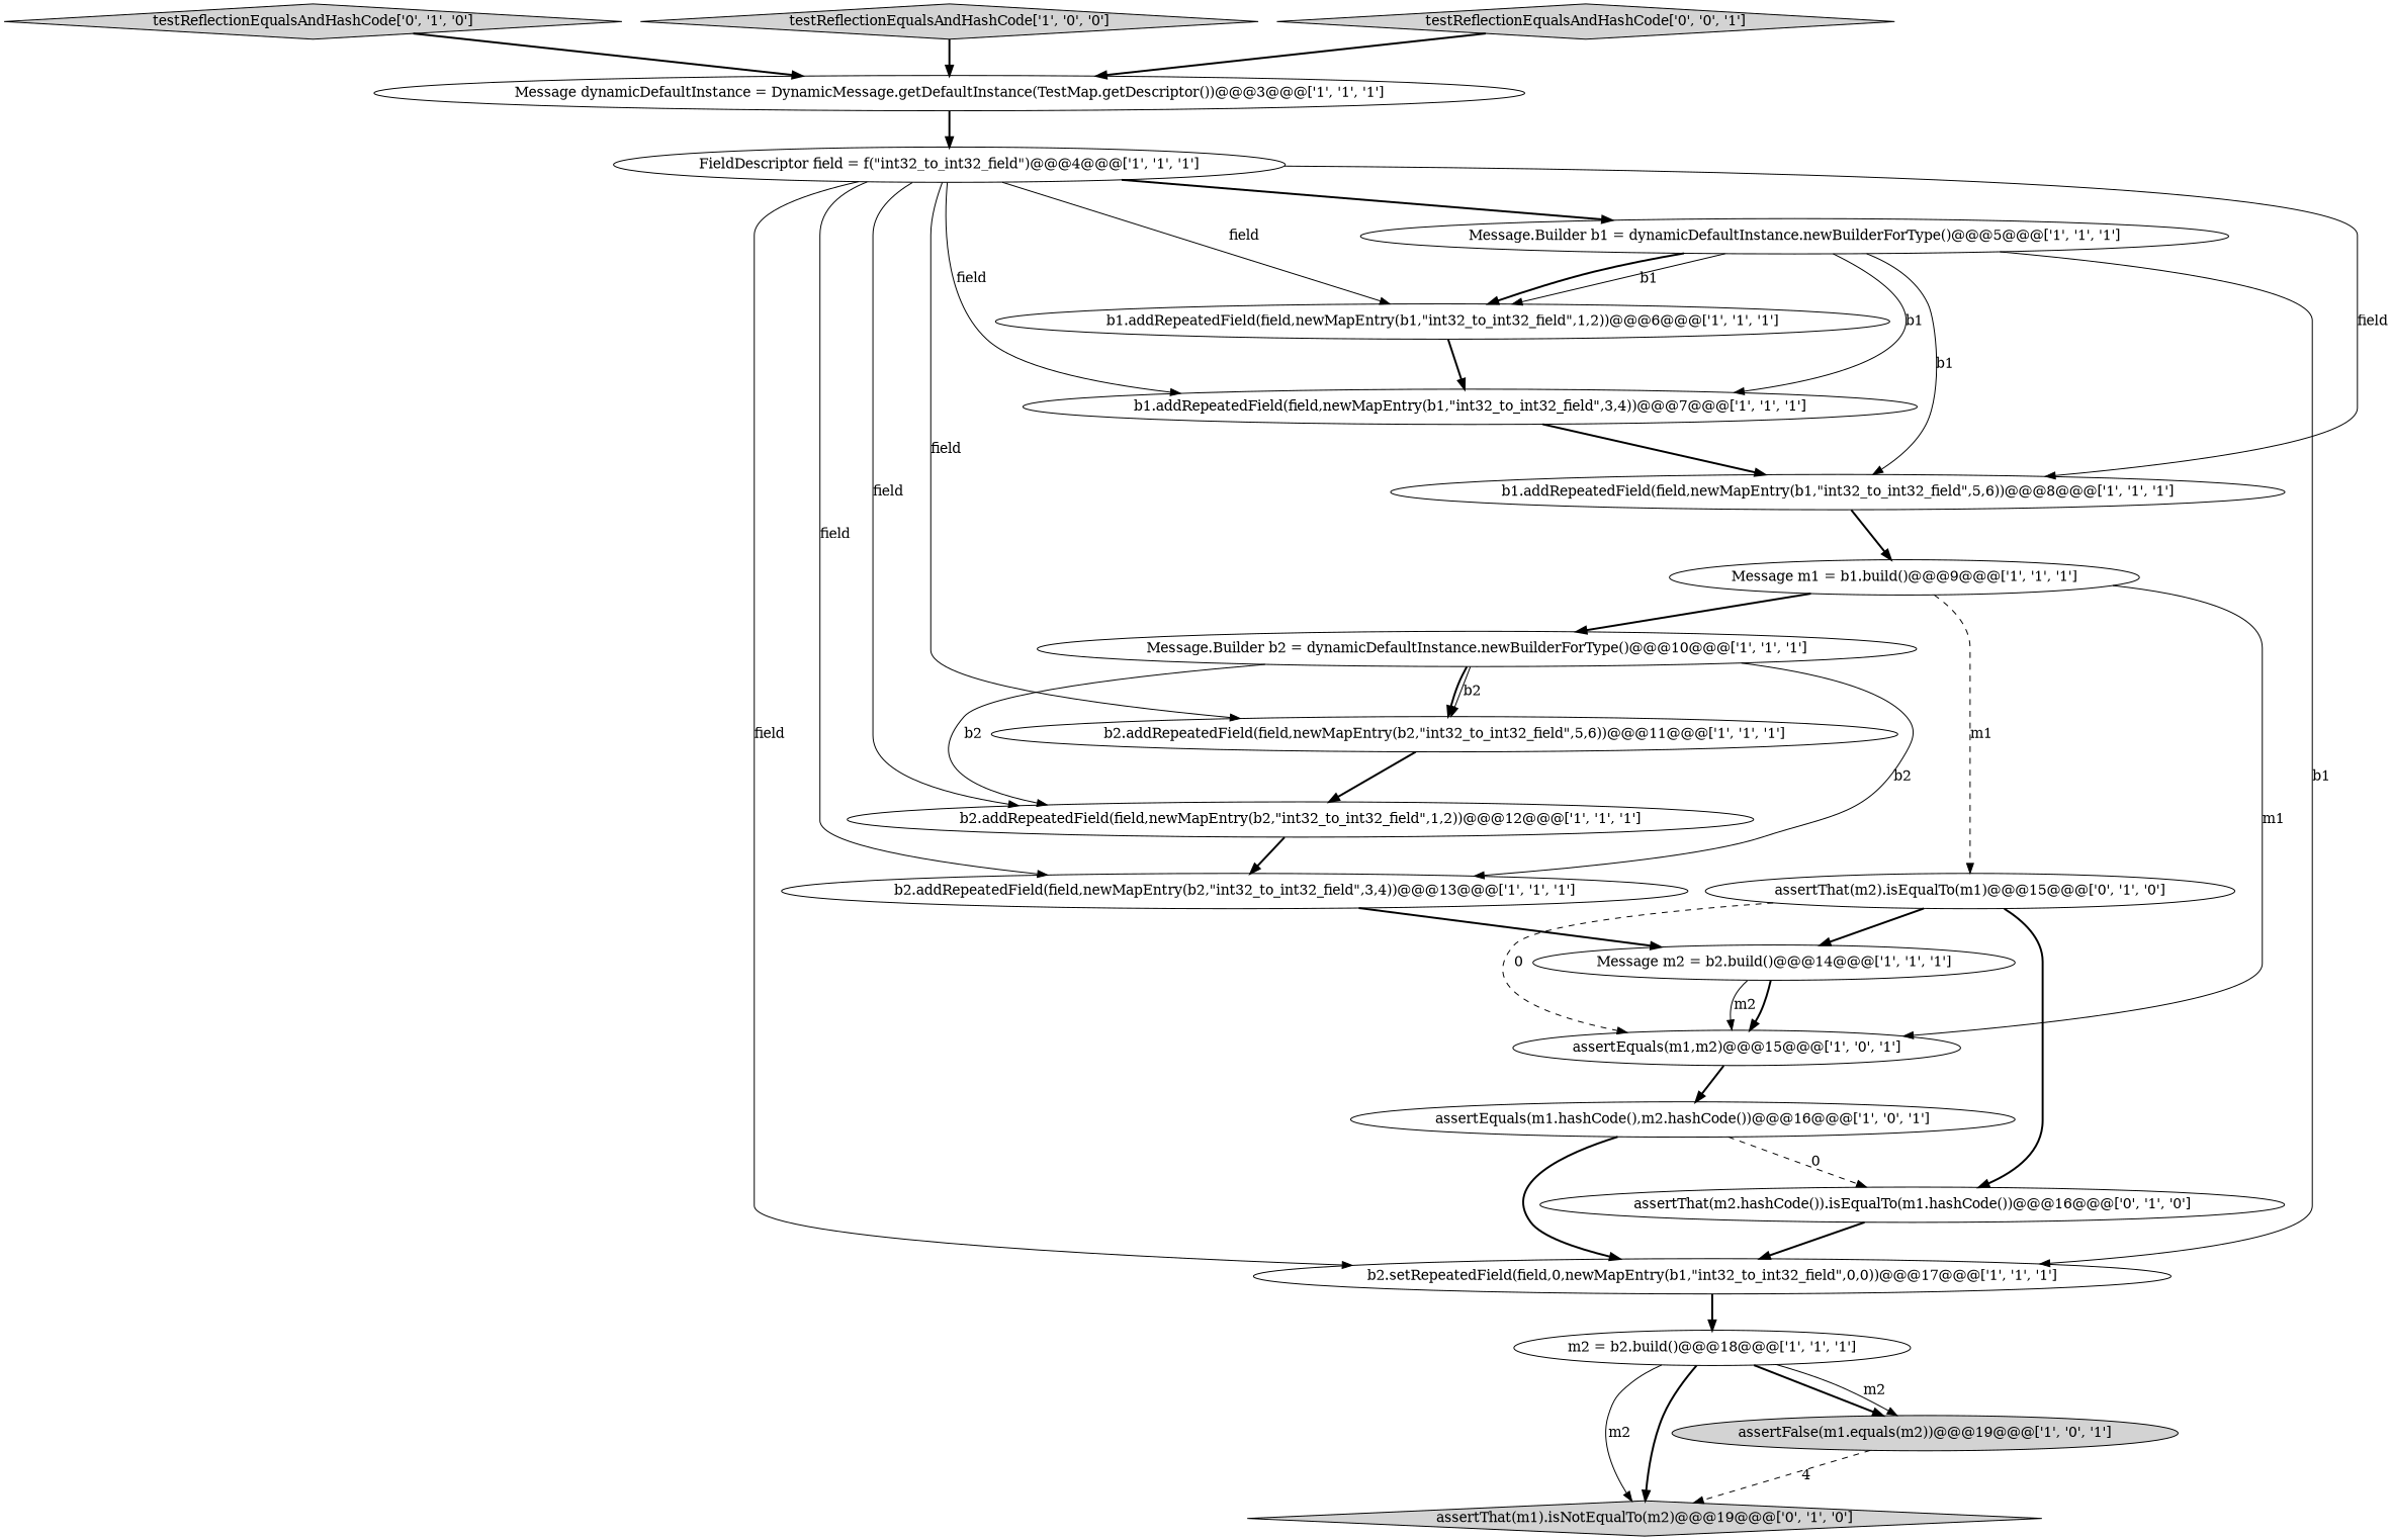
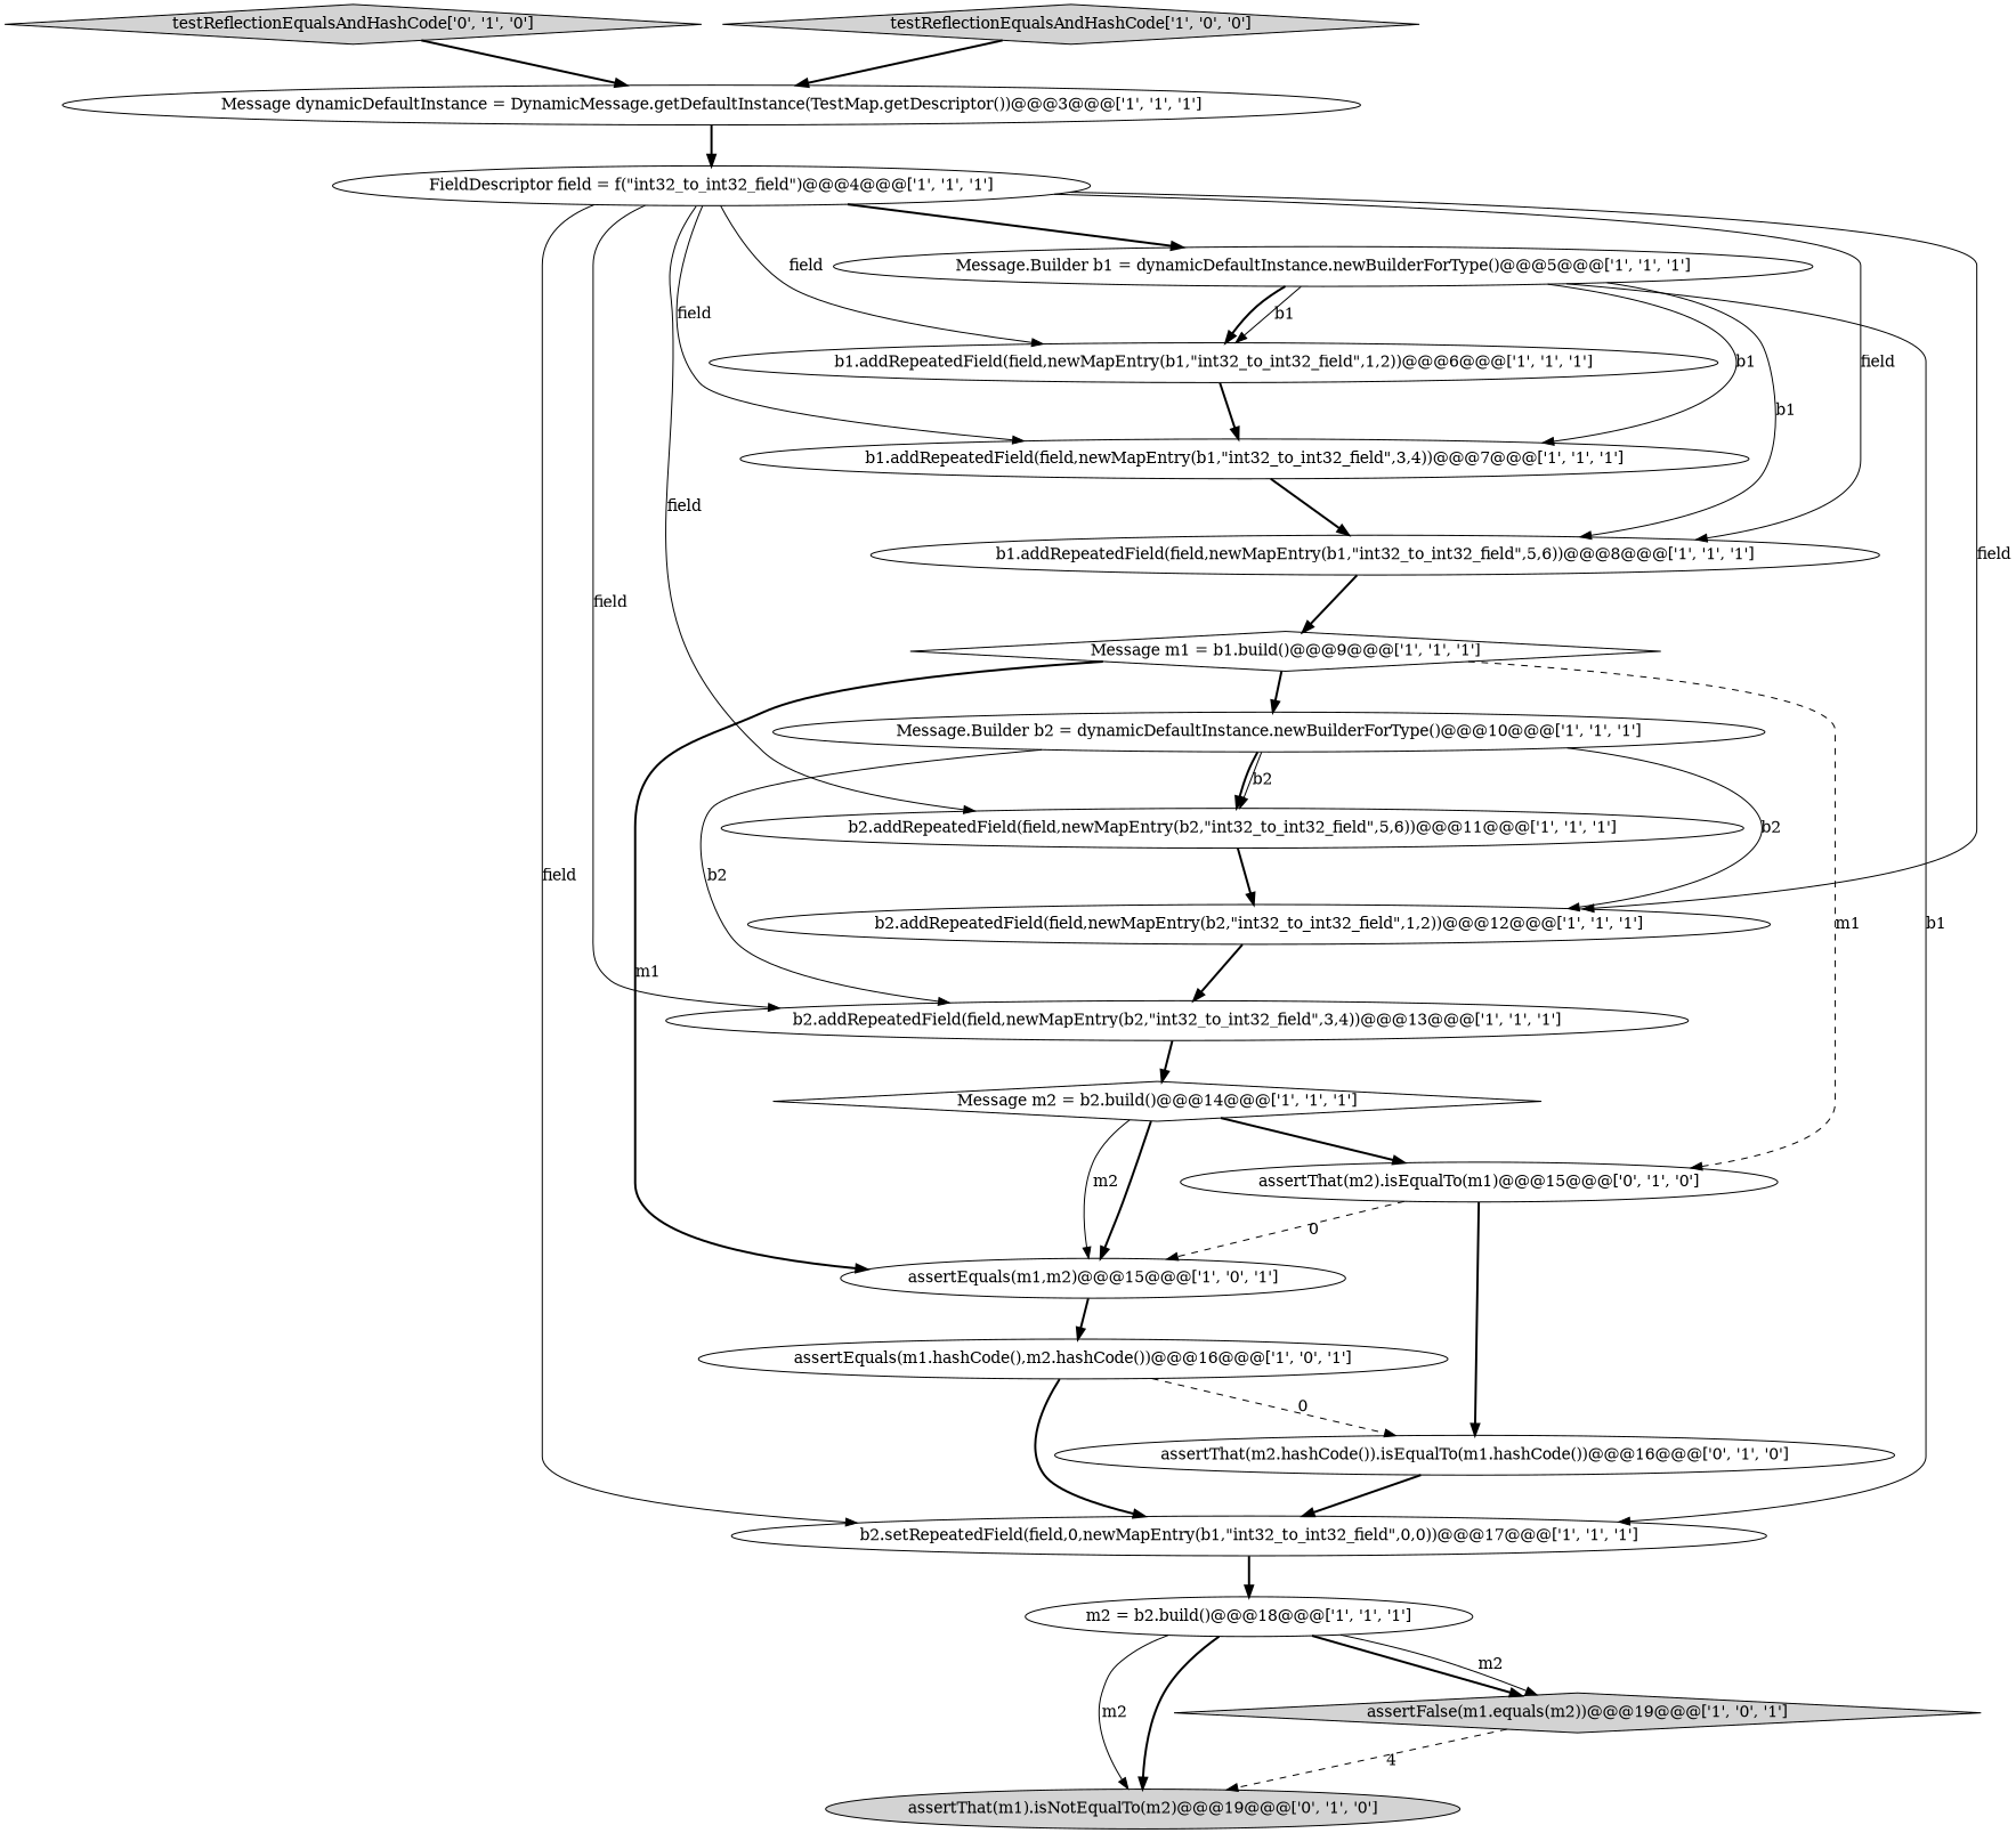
  digraph {
    node [fillcolor=white shape=ellipse style=filled]
    edge [style=bold]
    n1 [label="Message.Builder b2 = dynamicDefaultInstance.newBuilderForType()@@@10@@@['1', '1', '1']"]
    n2 [label="b2.addRepeatedField(field,newMapEntry(b2,\"int32_to_int32_field\",3,4))@@@13@@@['1', '1', '1']"]
    n3 [label="b2.addRepeatedField(field,newMapEntry(b2,\"int32_to_int32_field\",5,6))@@@11@@@['1', '1', '1']"]
    n4 [label="b2.addRepeatedField(field,newMapEntry(b2,\"int32_to_int32_field\",1,2))@@@12@@@['1', '1', '1']"]
-   n5 [label="Message m2 = b2.build()@@@14@@@['1', '1', '1']"]
+   n5 [label="Message m2 = b2.build()@@@14@@@['1', '1', '1']" shape=diamond]
    n6 [label="FieldDescriptor field = f(\"int32_to_int32_field\")@@@4@@@['1', '1', '1']"]
    n7 [label="b1.addRepeatedField(field,newMapEntry(b1,\"int32_to_int32_field\",1,2))@@@6@@@['1', '1', '1']"]
    n8 [label="b1.addRepeatedField(field,newMapEntry(b1,\"int32_to_int32_field\",5,6))@@@8@@@['1', '1', '1']"]
    n9 [label="Message.Builder b1 = dynamicDefaultInstance.newBuilderForType()@@@5@@@['1', '1', '1']"]
    n10 [label="b2.setRepeatedField(field,0,newMapEntry(b1,\"int32_to_int32_field\",0,0))@@@17@@@['1', '1', '1']"]
    n11 [label="b1.addRepeatedField(field,newMapEntry(b1,\"int32_to_int32_field\",3,4))@@@7@@@['1', '1', '1']"]
-   n12 [label="Message m1 = b1.build()@@@9@@@['1', '1', '1']"]
+   n12 [label="Message m1 = b1.build()@@@9@@@['1', '1', '1']" shape=diamond]
    n13 [label="m2 = b2.build()@@@18@@@['1', '1', '1']"]
-   n14 [fillcolor=lightgray label="assertFalse(m1.equals(m2))@@@19@@@['1', '0', '1']"]
-   n15 [fillcolor=lightgray label="assertThat(m1).isNotEqualTo(m2)@@@19@@@['0', '1', '0']" shape=diamond]
+   n14 [fillcolor=lightgray label="assertFalse(m1.equals(m2))@@@19@@@['1', '0', '1']" shape=diamond]
+   n15 [fillcolor=lightgray label="assertThat(m1).isNotEqualTo(m2)@@@19@@@['0', '1', '0']"]
    n16 [label="Message dynamicDefaultInstance = DynamicMessage.getDefaultInstance(TestMap.getDescriptor())@@@3@@@['1', '1', '1']"]
    n17 [label="assertEquals(m1,m2)@@@15@@@['1', '0', '1']"]
    n18 [label="assertThat(m2).isEqualTo(m1)@@@15@@@['0', '1', '0']"]
    n19 [label="assertEquals(m1.hashCode(),m2.hashCode())@@@16@@@['1', '0', '1']"]
    n20 [label="assertThat(m2.hashCode()).isEqualTo(m1.hashCode())@@@16@@@['0', '1', '0']"]
    n21 [fillcolor=lightgray label="testReflectionEqualsAndHashCode['0', '1', '0']" shape=diamond]
    n22 [fillcolor=lightgray label="testReflectionEqualsAndHashCode['1', '0', '0']" shape=diamond]
-   n23 [fillcolor=lightgray label="testReflectionEqualsAndHashCode['0', '0', '1']" shape=diamond]
    n1 -> n2 [label=b2 style=solid]
    n1 -> n3
    n1 -> n3 [label=b2 style=solid]
    n1 -> n4 [label=b2 style=solid]
    n2 -> n5
    n3 -> n4
    n4 -> n2
    n5 -> n17
    n5 -> n17 [label=m2 style=solid]
-   n18 -> n5
+   n5 -> n18
    n6 -> n2 [label=field style=solid]
    n6 -> n3 [label=field style=solid]
    n6 -> n4 [label=field style=solid]
    n6 -> n7 [label=field style=solid]
    n6 -> n8 [label=field style=solid]
    n6 -> n9
    n6 -> n10 [label=field style=solid]
    n6 -> n11 [label=field style=solid]
    n7 -> n11
    n8 -> n12
    n9 -> n7 [label=b1 style=solid]
    n9 -> n7
    n9 -> n8 [label=b1 style=solid]
    n9 -> n10 [label=b1 style=solid]
    n9 -> n11 [label=b1 style=solid]
    n10 -> n13
    n11 -> n8
    n12 -> n1
-   n12 -> n17 [label=m1 style=solid]
+   n12 -> n17 [label=m1]
    n12 -> n18 [label=m1 style=dashed]
    n13 -> n14
    n13 -> n14 [label=m2 style=solid]
    n13 -> n15 [label=m2 style=solid]
    n13 -> n15
    n14 -> n15 [label=4 style=dashed]
    n16 -> n6
    n17 -> n19
    n18 -> n17 [label=0 style=dashed]
    n18 -> n20
    n19 -> n10
    n19 -> n20 [label=0 style=dashed]
    n20 -> n10
    n21 -> n16
    n22 -> n16
-   n23 -> n16
  }
